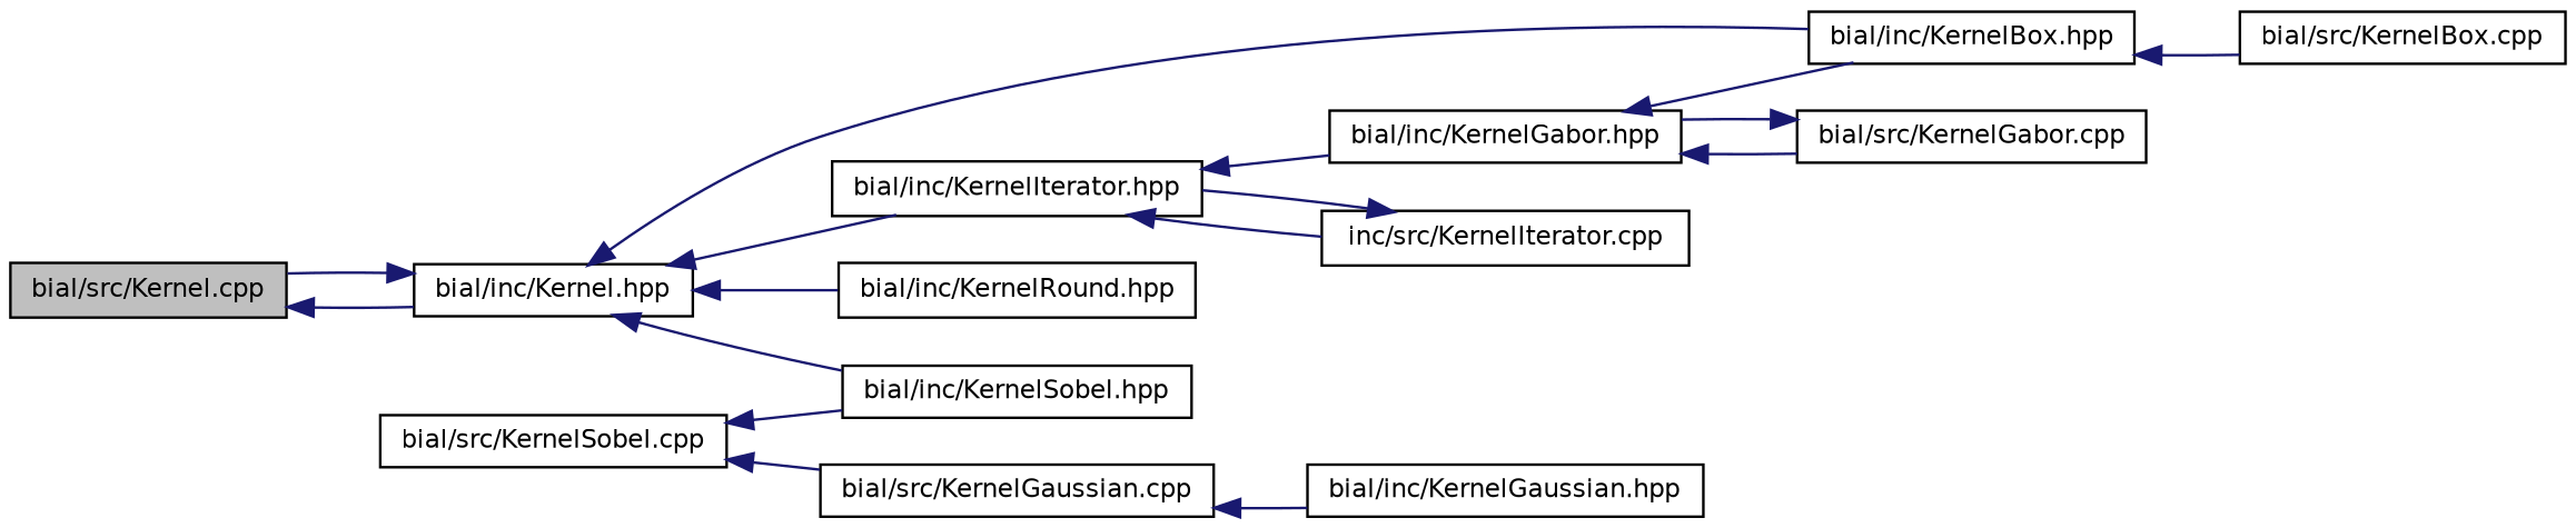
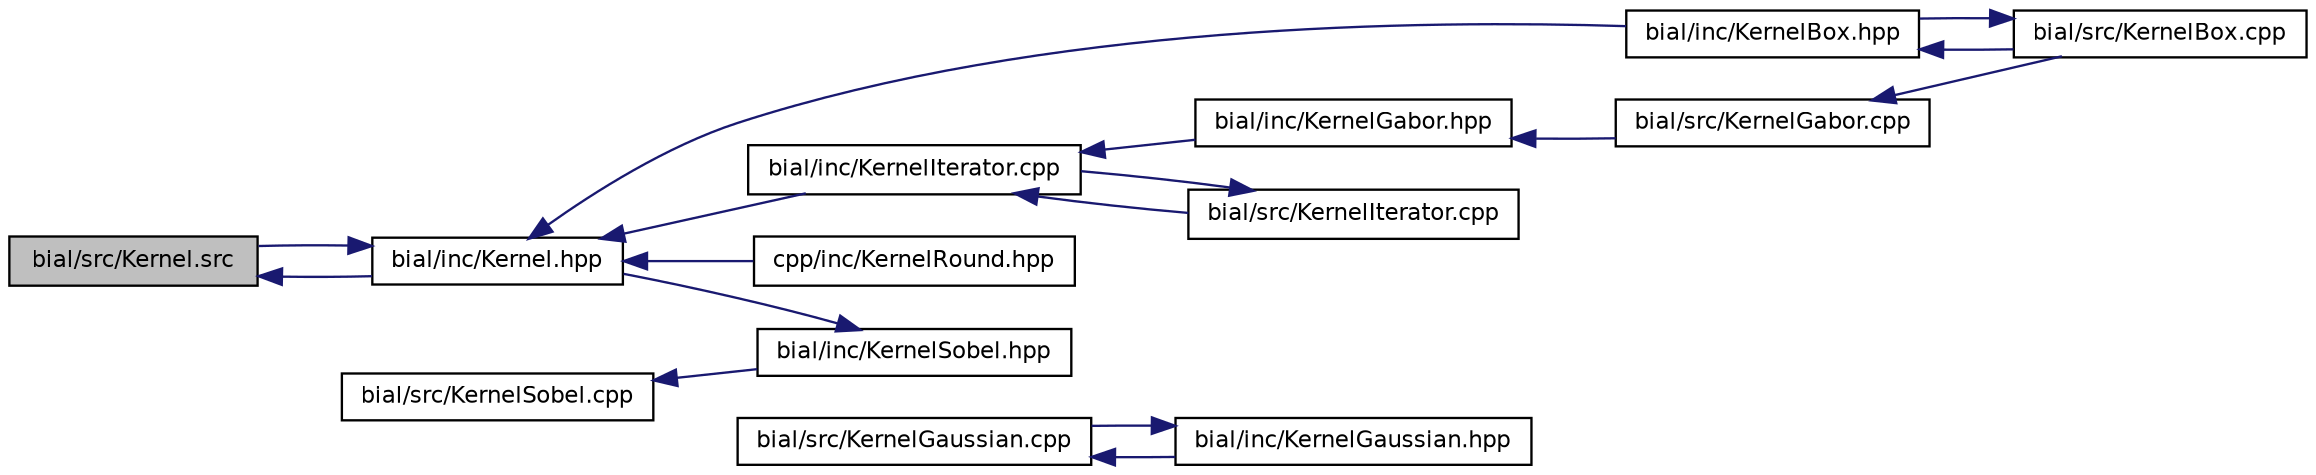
  digraph {
    rankdir=LR
    node [color=black fillcolor=white fontname=Helvetica fontsize=10 shape=record style=filled]
    edge [color=midnightblue dir=back fontname=Helvetica fontsize=10 labelfontname=Helvetica labelfontsize=10 style=solid]
-   n1 [fillcolor=grey75 fontcolor=black height=0.2 label="bial/src/Kernel.cpp" width=0.4]
+   n1 [fillcolor=grey75 fontcolor=black height=0.2 label="bial/src/Kernel.src" width=0.4]
    n2 [height=0.2 label="bial/inc/Kernel.hpp" width=0.4]
    n3 [height=0.2 label="bial/inc/KernelBox.hpp" width=0.4]
-   n4 [height=0.2 label="bial/inc/KernelIterator.hpp" width=0.4]
-   n5 [height=0.2 label="bial/inc/KernelRound.hpp" width=0.4]
+   n4 [height=0.2 label="bial/inc/KernelIterator.cpp" width=0.4]
+   n5 [height=0.2 label="cpp/inc/KernelRound.hpp" width=0.4]
    n6 [height=0.2 label="bial/inc/KernelSobel.hpp" width=0.4]
    n7 [height=0.2 label="bial/src/KernelBox.cpp" width=0.4]
    n8 [height=0.2 label="bial/inc/KernelGabor.hpp" width=0.4]
    n9 [height=0.2 label="bial/src/KernelGabor.cpp" width=0.4]
    n10 [height=0.2 label="bial/inc/KernelGaussian.hpp" width=0.4]
    n11 [height=0.2 label="bial/src/KernelGaussian.cpp" width=0.4]
-   n12 [height=0.2 label="inc/src/KernelIterator.cpp" width=0.4]
+   n12 [height=0.2 label="bial/src/KernelIterator.cpp" width=0.4]
    n13 [height=0.2 label="bial/src/KernelSobel.cpp" width=0.4]
    n1 -> n2
    n2 -> n1
    n2 -> n3
    n2 -> n4
    n2 -> n5
-   n2 -> n6
+   n6 -> n2
    n3 -> n7
    n4 -> n8
    n4 -> n12
-   n8 -> n3
+   n7 -> n3
    n8 -> n9
-   n9 -> n8
-   n13 -> n11
+   n9 -> n7
+   n10 -> n11
    n11 -> n10
    n12 -> n4
    n13 -> n6
  }
